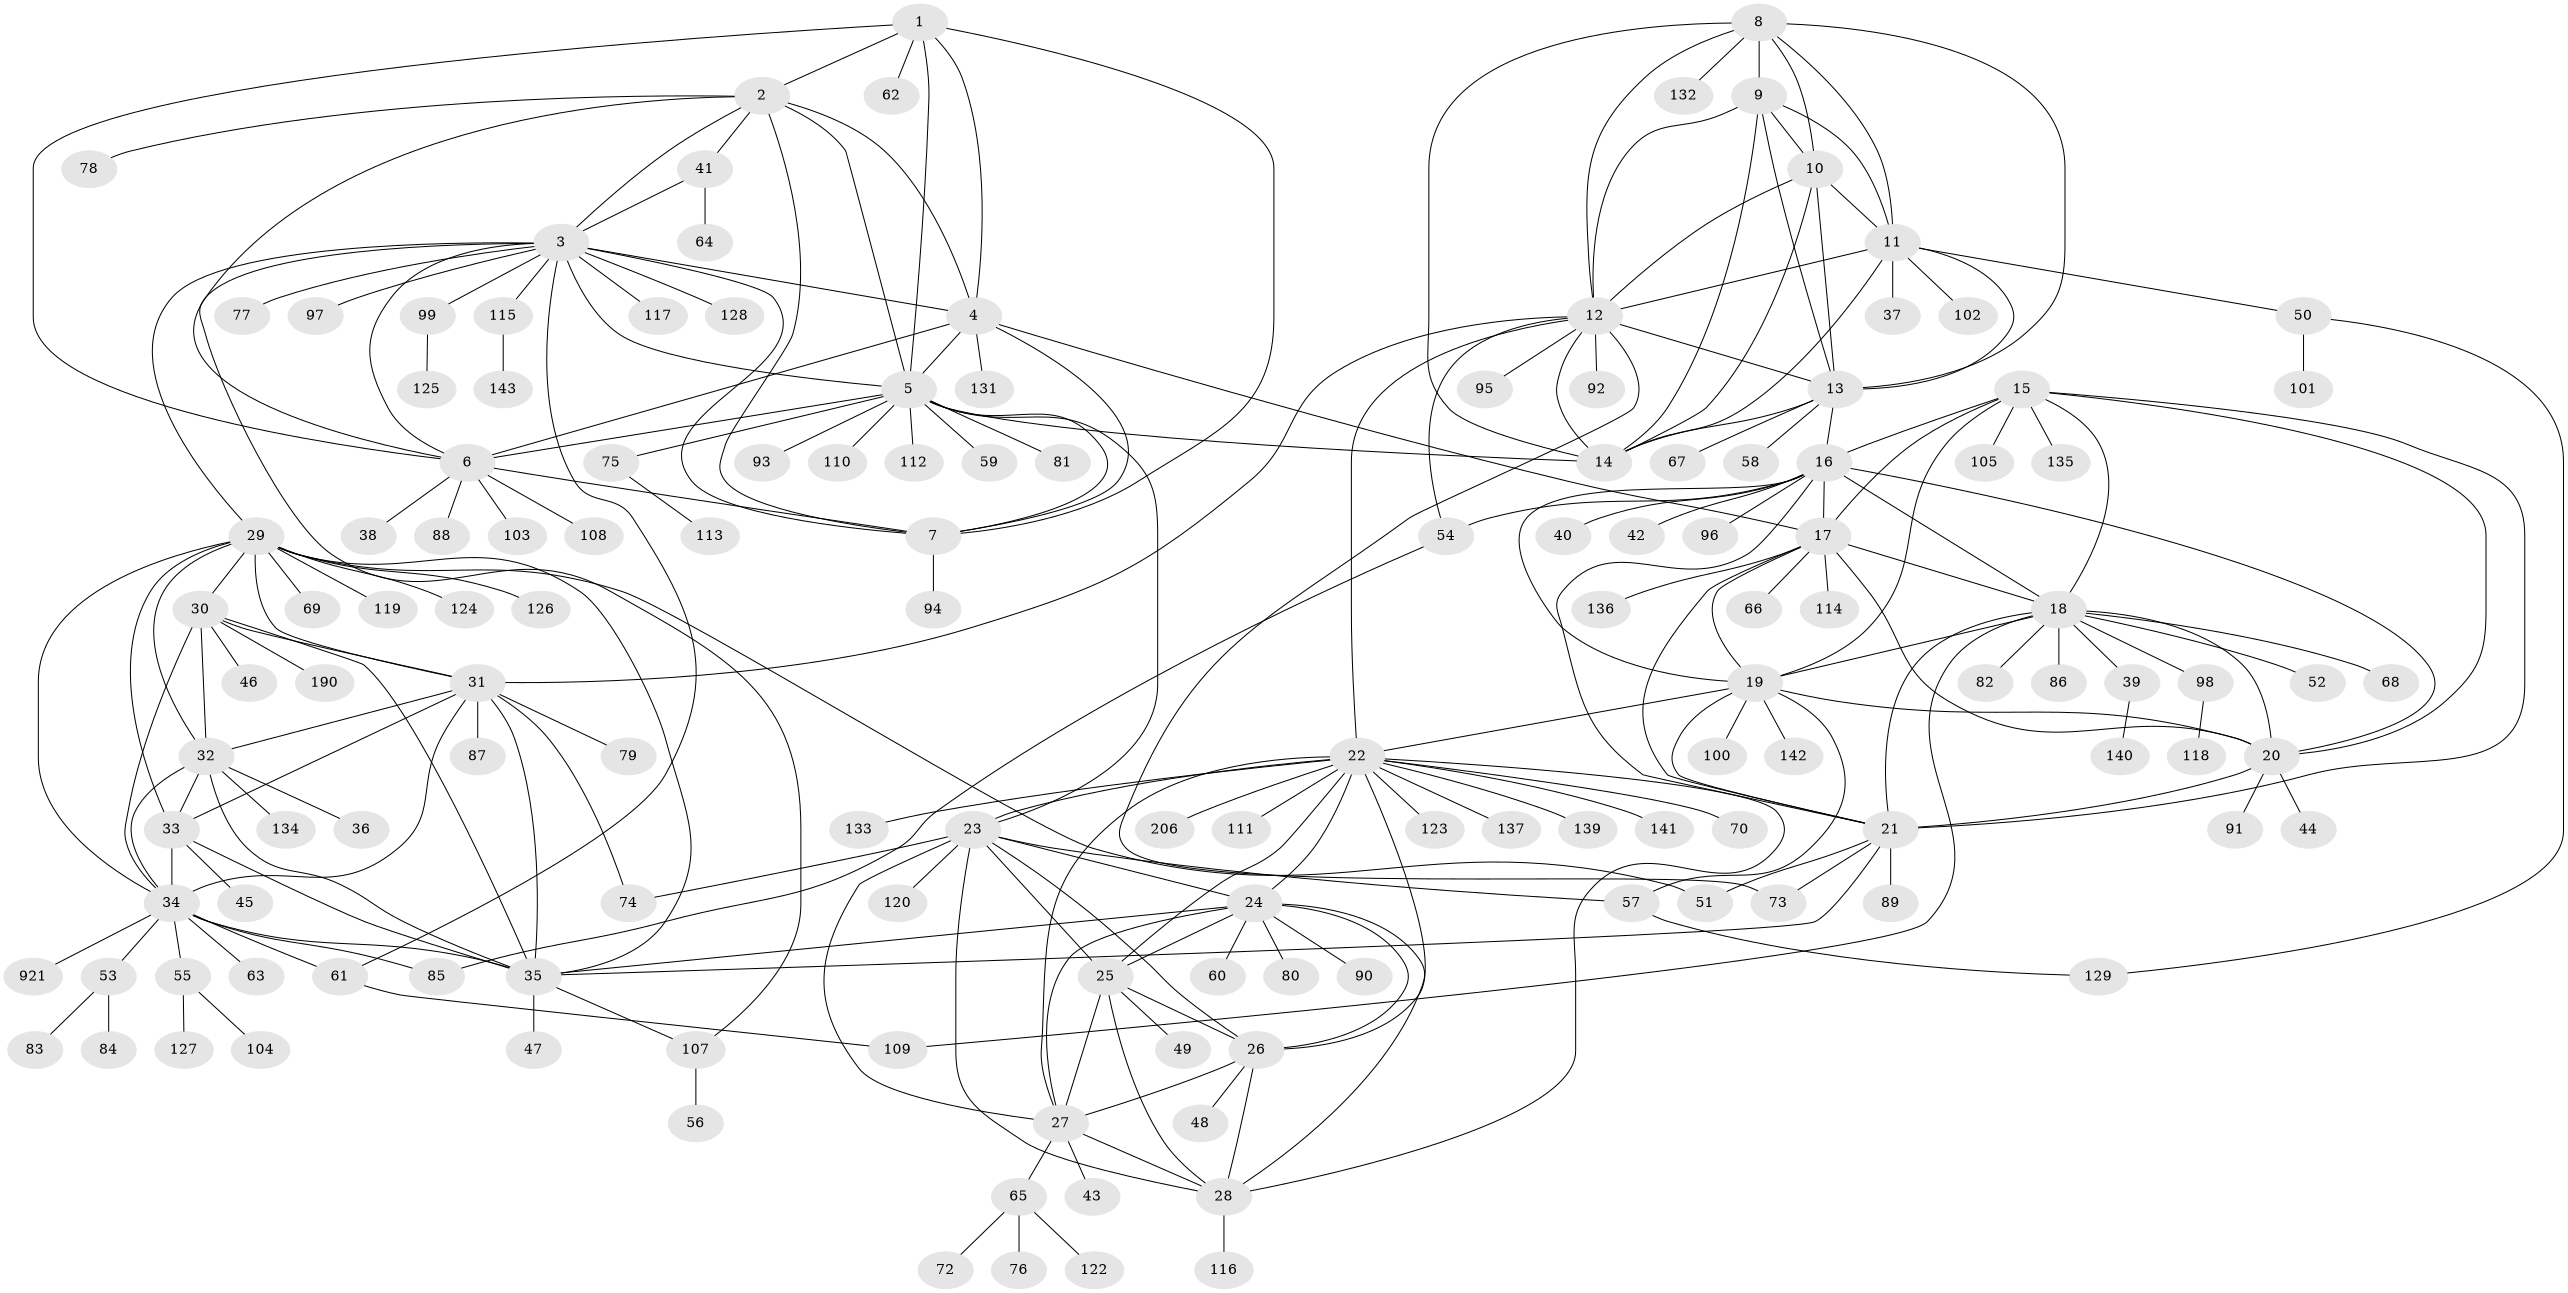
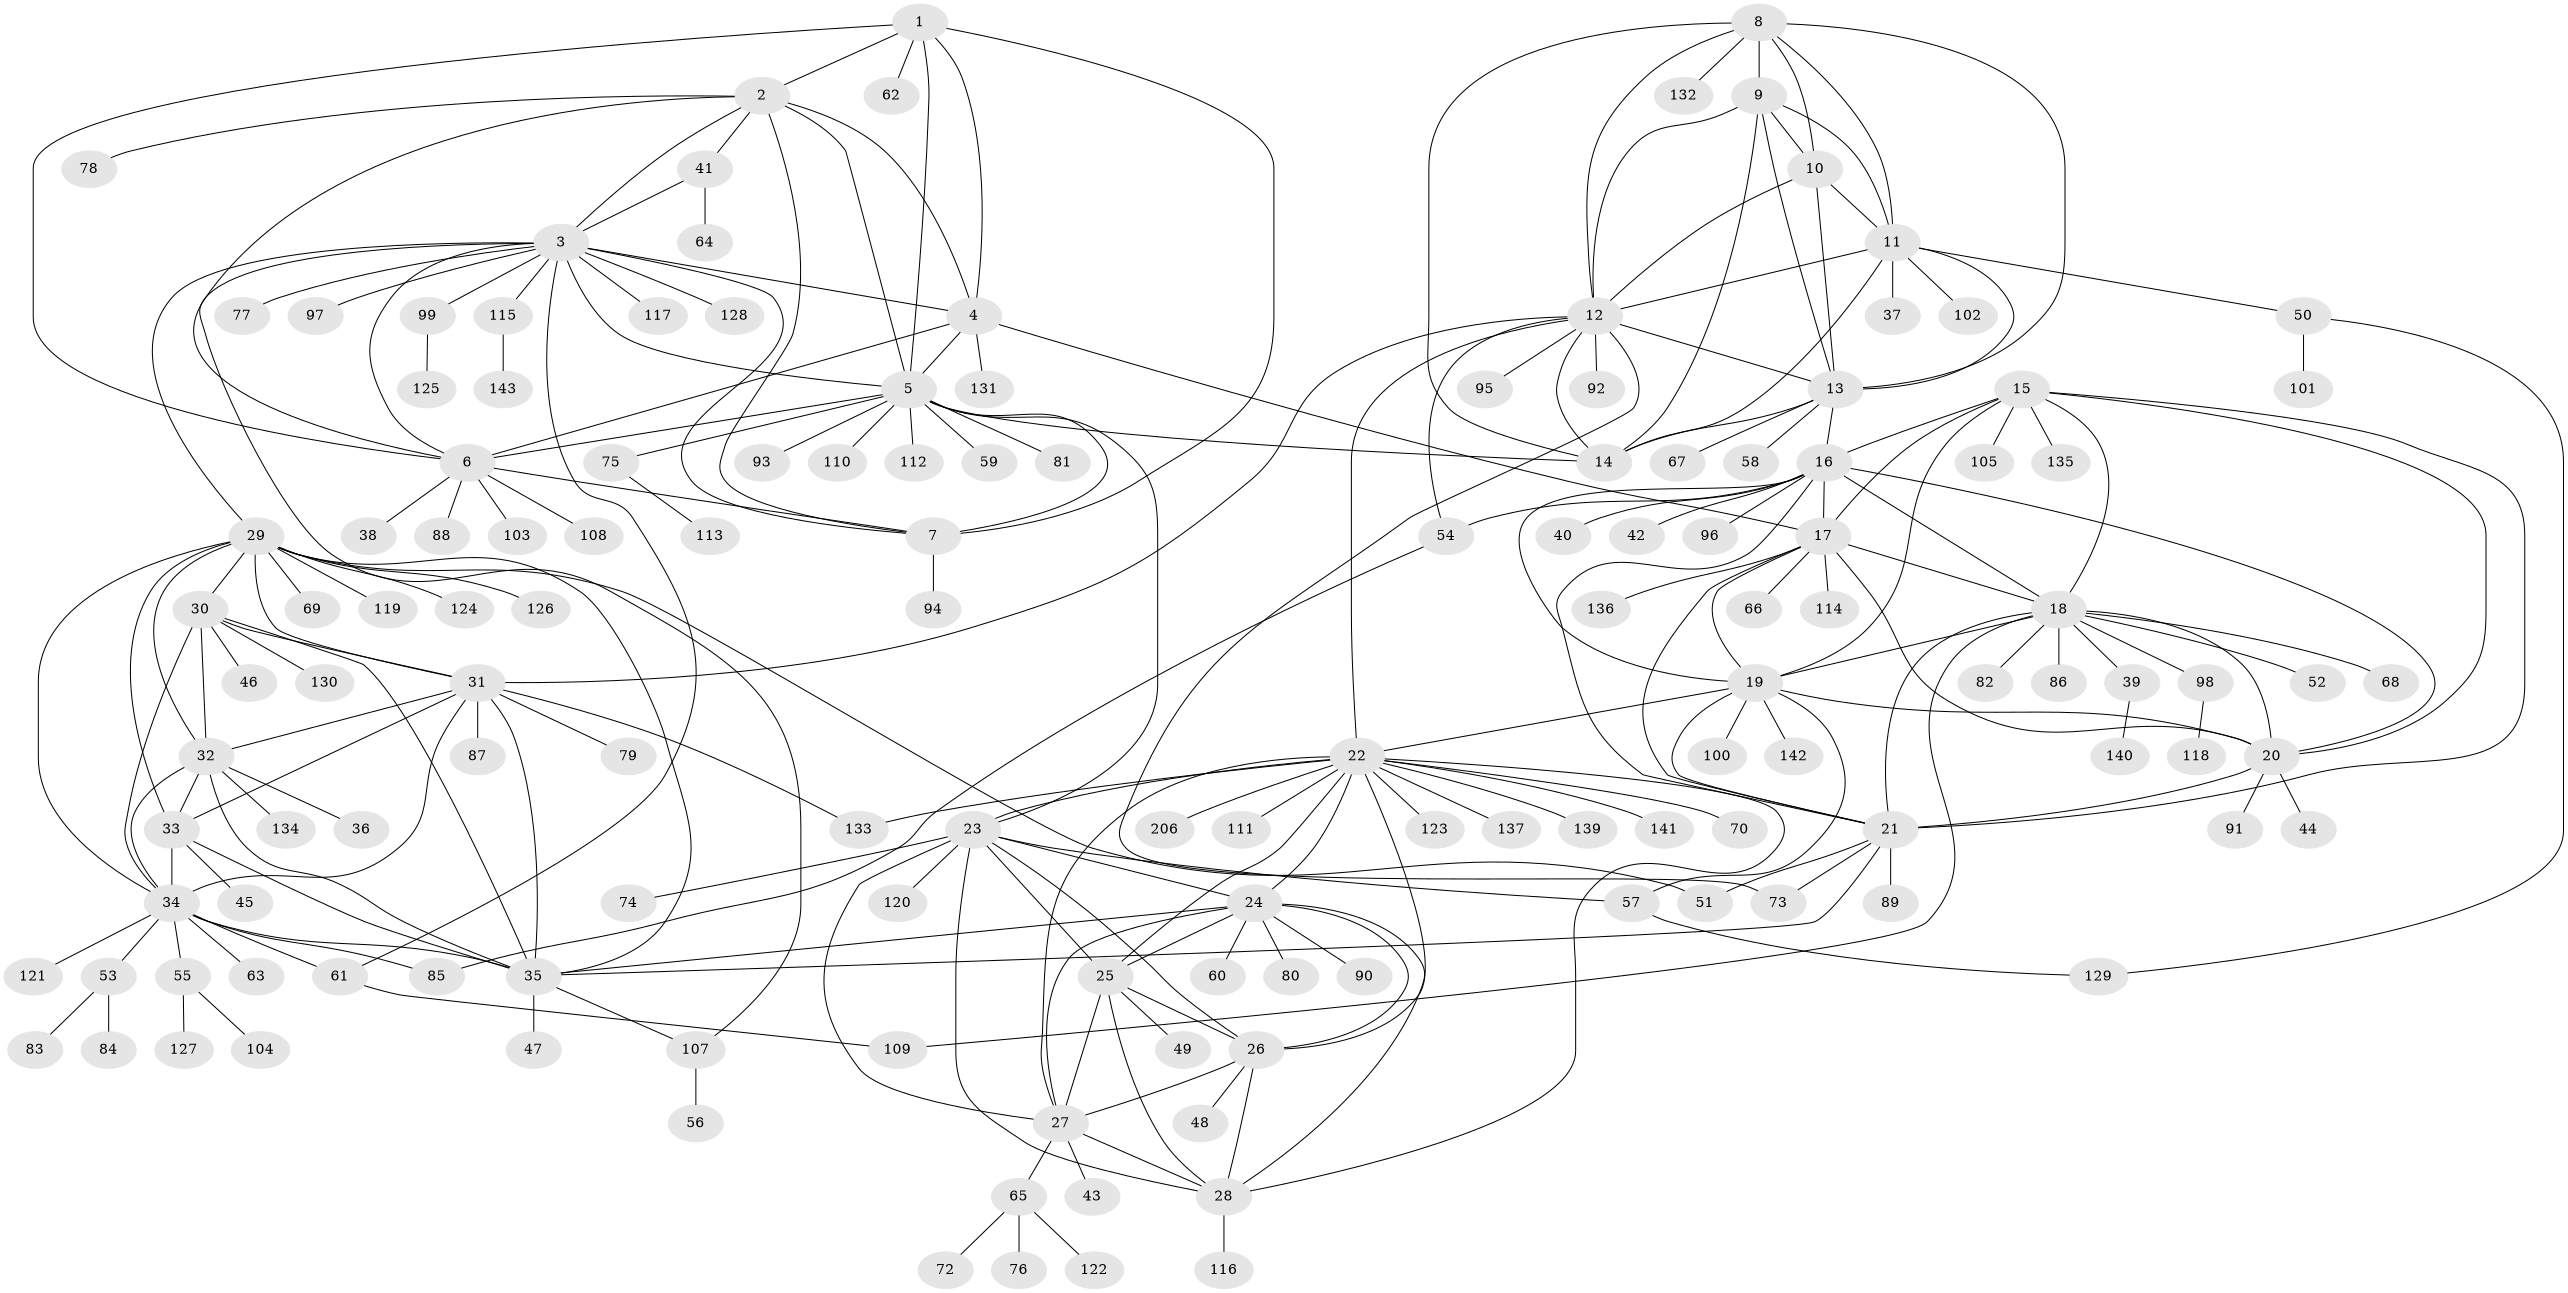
  graph {
    fontname="DejaVu Serif"
    node [color=gray90 fontname="DejaVu Serif" style=filled]
    edge [fontname="DejaVu Serif"]
    1
    2
    4
    5
    6
    7
    62
    3
    41
    78
    29
    61
    77
    97
    99
    107
    115
    117
    128
    17
    131
    14
    23
    59
    75
    81
    93
    110
    112
    38
    88
    103
    108
    94
    64
    31
    35
    51
    30
    32
    33
    34
    69
    119
    124
    126
    109
    125
    56
    143
    18
    19
    20
    21
    66
    114
    136
    57
    24
    25
    26
    27
    28
    74
    120
    113
    8
    9
    10
    11
    12
    13
    132
    37
    50
    102
    22
    54
    73
    92
    95
    16
    58
    67
    101
    129
    70
    n88 [label=206]
    111
    123
    133
    137
    139
    141
    79
    87
    85
    40
    42
    96
    15
    105
    135
    39
    52
    68
    82
    86
    98
    100
    142
    44
    91
    89
    140
    118
    47
    60
    80
    90
    49
    48
    43
    65
    116
    72
    76
    122
    46
-   130 [label=190]
+   130
    36
    134
    45
    53
    55
    63
-   121 [label=921]
+   121
    84
    83
    104
    127
    1 -- 2
    1 -- 4
    1 -- 5
    1 -- 6
    1 -- 7
    1 -- 62
    2 -- 4
    2 -- 5
    2 -- 6
    2 -- 7
    2 -- 3
    2 -- 41
    2 -- 78
    4 -- 5
    4 -- 6
-   4 -- 7
    4 -- 17
    4 -- 131
    5 -- 6
    5 -- 7
    5 -- 14
    5 -- 23
    5 -- 59
    5 -- 75
    5 -- 81
    5 -- 93
    5 -- 110
    5 -- 112
    6 -- 7
    6 -- 38
    6 -- 88
    6 -- 103
    6 -- 108
    7 -- 94
    3 -- 4
    3 -- 5
    3 -- 6
    3 -- 7
    3 -- 29
    3 -- 61
    3 -- 77
    3 -- 97
    3 -- 99
    3 -- 107
    3 -- 115
    3 -- 117
    3 -- 128
    41 -- 3
    41 -- 64
    29 -- 31
    29 -- 35
    29 -- 51
    29 -- 30
    29 -- 32
    29 -- 33
    29 -- 34
    29 -- 69
    29 -- 119
    29 -- 124
    29 -- 126
    61 -- 109
    99 -- 125
    107 -- 56
    115 -- 143
    17 -- 18
    17 -- 19
    17 -- 20
    17 -- 21
    17 -- 66
    17 -- 114
    17 -- 136
    23 -- 57
    23 -- 24
    23 -- 25
    23 -- 26
    23 -- 27
    23 -- 28
    23 -- 74
    23 -- 120
    75 -- 113
    31 -- 35
    31 -- 32
    31 -- 33
    31 -- 34
-   31 -- 74
+   31 -- 133
    31 -- 79
    31 -- 87
    35 -- 107
    35 -- 47
    30 -- 31
    30 -- 35
    30 -- 32
    30 -- 34
    30 -- 46
    30 -- 130
    32 -- 35
    32 -- 33
    32 -- 34
    32 -- 36
    32 -- 134
    33 -- 35
    33 -- 34
    33 -- 45
    34 -- 61
    34 -- 35
    34 -- 85
    34 -- 53
    34 -- 55
    34 -- 63
    34 -- 121
    18 -- 109
    18 -- 19
    18 -- 20
    18 -- 21
    18 -- 39
    18 -- 52
    18 -- 68
    18 -- 82
    18 -- 86
    18 -- 98
    19 -- 20
    19 -- 21
    19 -- 57
    19 -- 22
    19 -- 100
    19 -- 142
    20 -- 21
    20 -- 44
    20 -- 91
    21 -- 35
    21 -- 51
    21 -- 73
    21 -- 89
    57 -- 129
    24 -- 35
    24 -- 25
    24 -- 26
    24 -- 27
    24 -- 28
    24 -- 60
    24 -- 80
    24 -- 90
    25 -- 26
    25 -- 27
    25 -- 28
    25 -- 49
    26 -- 27
    26 -- 28
    26 -- 48
    27 -- 28
    27 -- 43
    27 -- 65
    28 -- 116
    8 -- 14
    8 -- 9
    8 -- 10
    8 -- 11
    8 -- 12
    8 -- 13
    8 -- 132
    9 -- 14
    9 -- 10
    9 -- 11
    9 -- 12
    9 -- 13
-   10 -- 14
    10 -- 11
    10 -- 12
    10 -- 13
    11 -- 14
    11 -- 12
    11 -- 13
    11 -- 37
    11 -- 50
    11 -- 102
    12 -- 14
    12 -- 31
    12 -- 13
    12 -- 22
    12 -- 54
    12 -- 73
    12 -- 92
    12 -- 95
    13 -- 14
    13 -- 16
    13 -- 58
    13 -- 67
    50 -- 101
    50 -- 129
    22 -- 23
    22 -- 24
    22 -- 25
    22 -- 26
    22 -- 27
    22 -- 28
    22 -- 70
    22 -- n88
    22 -- 111
    22 -- 123
    22 -- 133
    22 -- 137
    22 -- 139
    22 -- 141
    54 -- 85
    16 -- 17
    16 -- 18
    16 -- 19
    16 -- 20
    16 -- 21
    16 -- 54
    16 -- 40
    16 -- 42
    16 -- 96
    15 -- 17
    15 -- 18
    15 -- 19
    15 -- 20
    15 -- 21
    15 -- 16
    15 -- 105
    15 -- 135
    39 -- 140
    98 -- 118
    65 -- 72
    65 -- 76
    65 -- 122
    53 -- 84
    53 -- 83
    55 -- 104
    55 -- 127
  }
